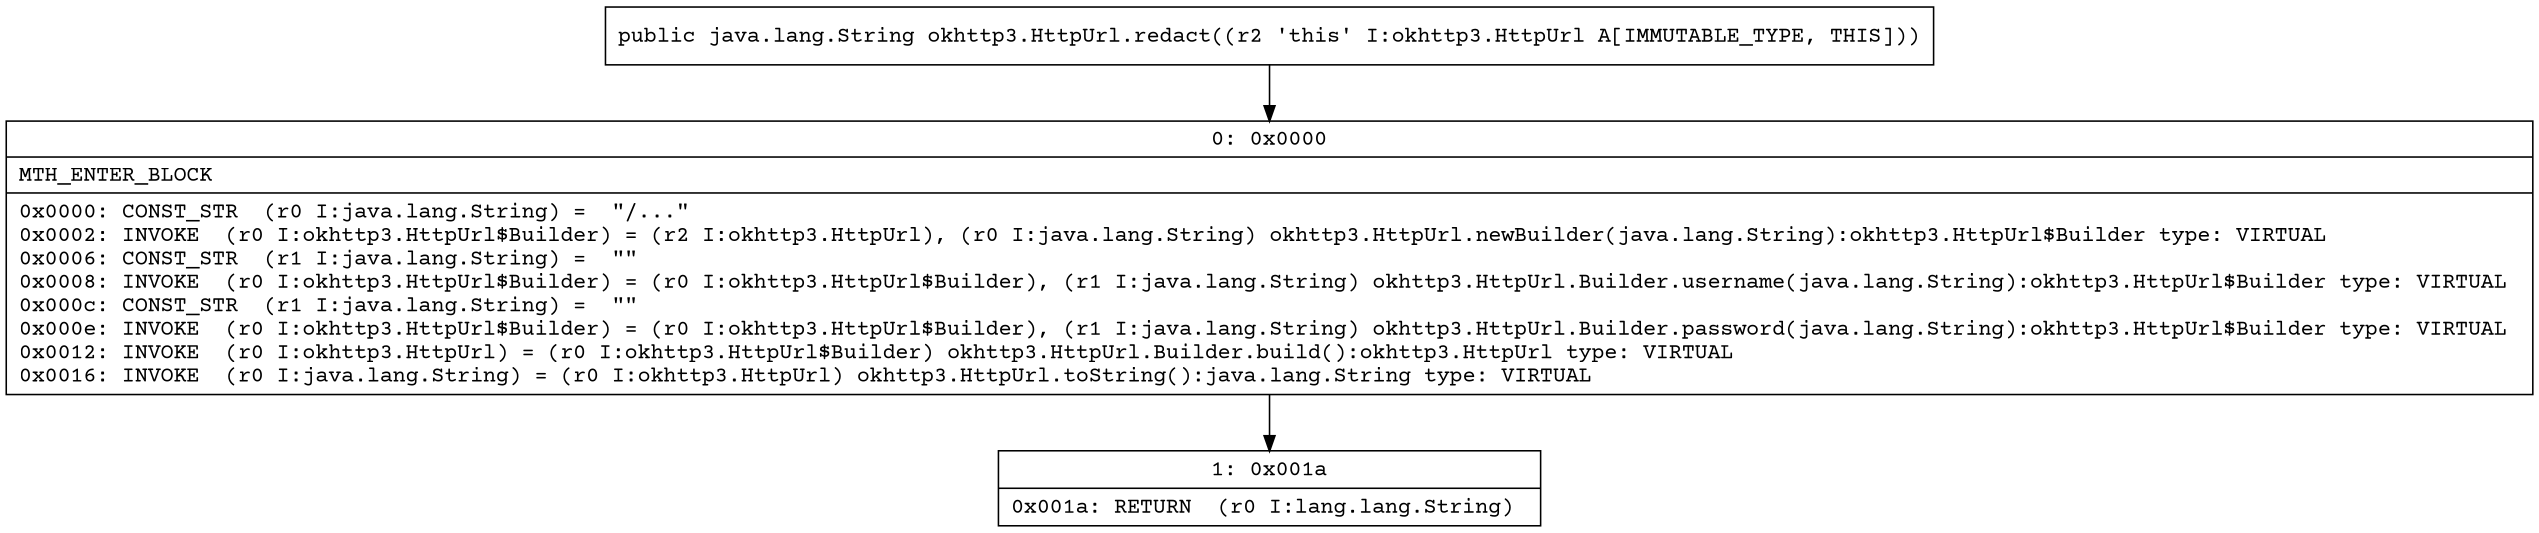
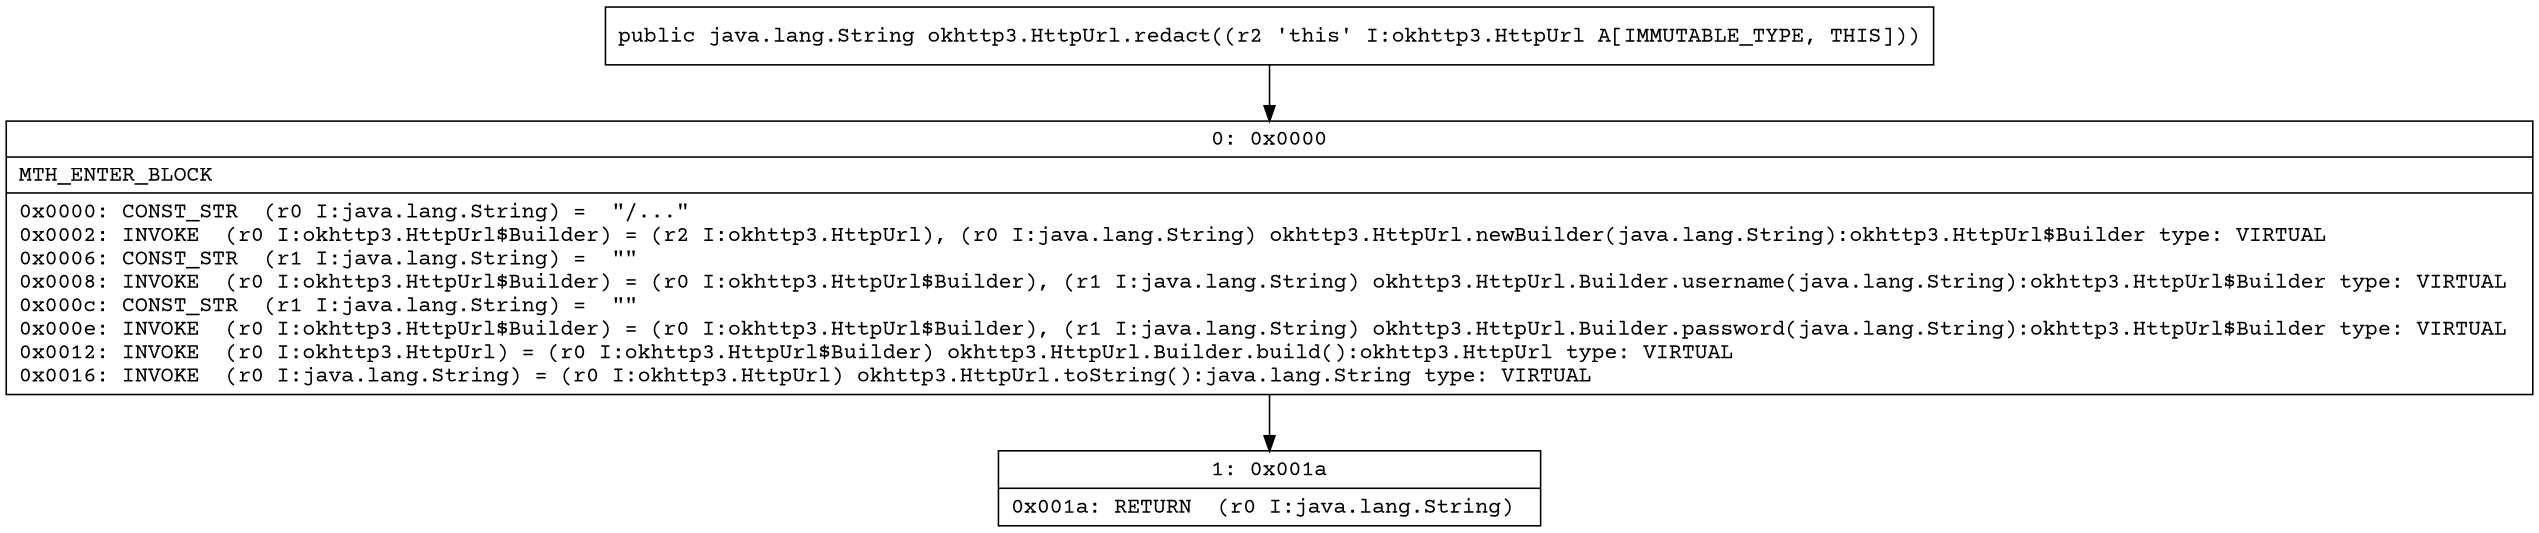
  digraph {
    fontname="Courier Prime"
    node [shape=record fontname="Courier Prime"]
    edge [fontname="Courier Prime"]
    n1 [label="{0\:\ 0x0000|MTH_ENTER_BLOCK\l|0x0000: CONST_STR  (r0 I:java.lang.String) =  \"\/...\" \l0x0002: INVOKE  (r0 I:okhttp3.HttpUrl$Builder) = (r2 I:okhttp3.HttpUrl), (r0 I:java.lang.String) okhttp3.HttpUrl.newBuilder(java.lang.String):okhttp3.HttpUrl$Builder type: VIRTUAL \l0x0006: CONST_STR  (r1 I:java.lang.String) =  \"\" \l0x0008: INVOKE  (r0 I:okhttp3.HttpUrl$Builder) = (r0 I:okhttp3.HttpUrl$Builder), (r1 I:java.lang.String) okhttp3.HttpUrl.Builder.username(java.lang.String):okhttp3.HttpUrl$Builder type: VIRTUAL \l0x000c: CONST_STR  (r1 I:java.lang.String) =  \"\" \l0x000e: INVOKE  (r0 I:okhttp3.HttpUrl$Builder) = (r0 I:okhttp3.HttpUrl$Builder), (r1 I:java.lang.String) okhttp3.HttpUrl.Builder.password(java.lang.String):okhttp3.HttpUrl$Builder type: VIRTUAL \l0x0012: INVOKE  (r0 I:okhttp3.HttpUrl) = (r0 I:okhttp3.HttpUrl$Builder) okhttp3.HttpUrl.Builder.build():okhttp3.HttpUrl type: VIRTUAL \l0x0016: INVOKE  (r0 I:java.lang.String) = (r0 I:okhttp3.HttpUrl) okhttp3.HttpUrl.toString():java.lang.String type: VIRTUAL \l}"]
-   n2 [label="{1\:\ 0x001a|0x001a: RETURN  (r0 I:lang.lang.String) \l}"]
+   n2 [label="{1\:\ 0x001a|0x001a: RETURN  (r0 I:java.lang.String) \l}"]
    n3 [label="{public java.lang.String okhttp3.HttpUrl.redact((r2 'this' I:okhttp3.HttpUrl A[IMMUTABLE_TYPE, THIS])) }"]
    n1 -> n2
    n3 -> n1
  }
